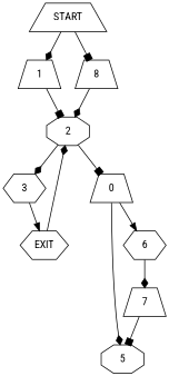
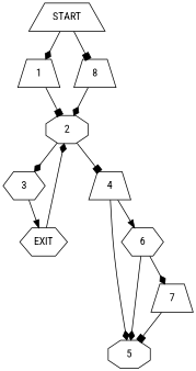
  digraph {
    fontname="Roboto Condensed"
    node [fontname="Roboto Condensed" shape=trapezium]
    edge [arrowhead=diamond fontname="Roboto Condensed"]
    n1 [label=START]
    1
    8
    2 [shape=octagon]
    n5 [label=EXIT shape=hexagon]
    3 [shape=hexagon]
-   4 [label=0]
+   4
    5 [shape=octagon]
    6 [shape=hexagon]
    7
    n1 -> 1
    n1 -> 8 [arrowhead=box]
    1 -> 2 [arrowhead=box]
    8 -> 2
    2 -> 3
    2 -> 4 [arrowhead=box]
    n5 -> 2
    3 -> n5 [arrowhead=normal]
    4 -> 5
    4 -> 6 [arrowhead=normal]
+   6 -> 5
    6 -> 7
    7 -> 5 [arrowhead=box]
  }
